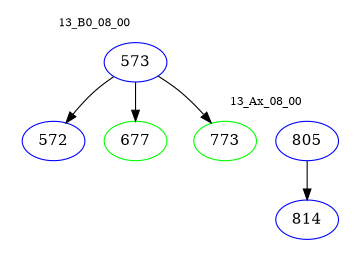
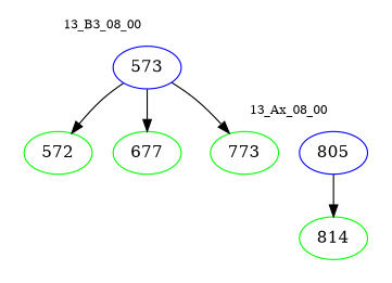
  digraph {
    node [color=green]
    edge [color=black]
    n1 [color=blue label=805]
    n2 [label=773]
-   n3 [color=blue label=814]
+   n3 [label=814]
    n4 [color=blue label=573]
-   n5 [color=blue label=572]
+   n5 [label=572]
    n6 [label=677]
    subgraph cluster_1 {
      color=white
      fontsize=10
      label="13_Ax_08_00"
      n1
      n2
      n3
    }
    subgraph cluster_2 {
      color=white
      fontsize=10
-     label="13_B0_08_00"
+     label="13_B3_08_00"
      n4
      n5
      n6
    }
    n1 -> n3
    n4 -> n2
    n4 -> n5
    n4 -> n6
  }
